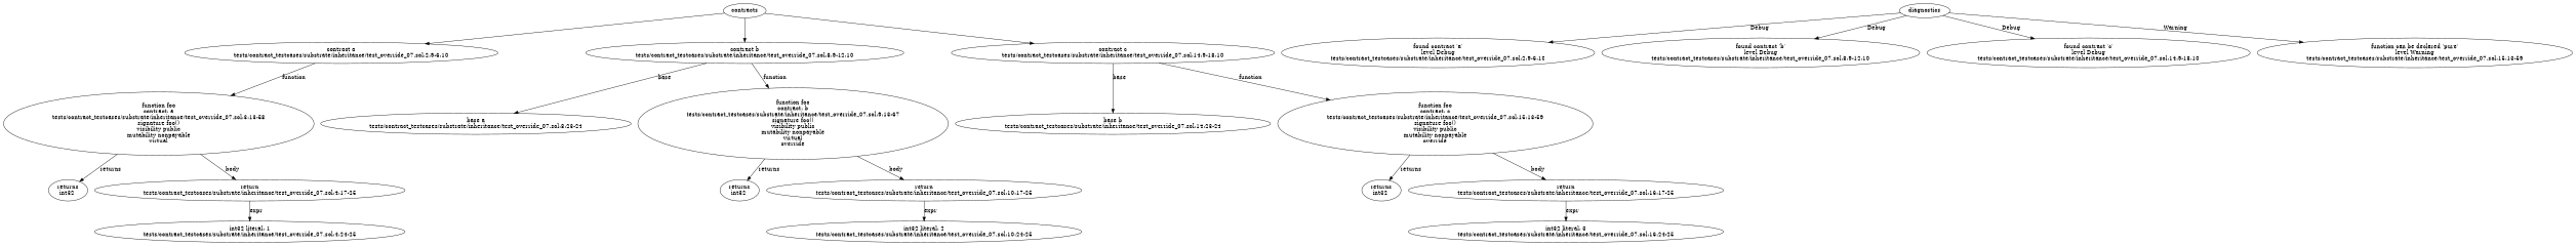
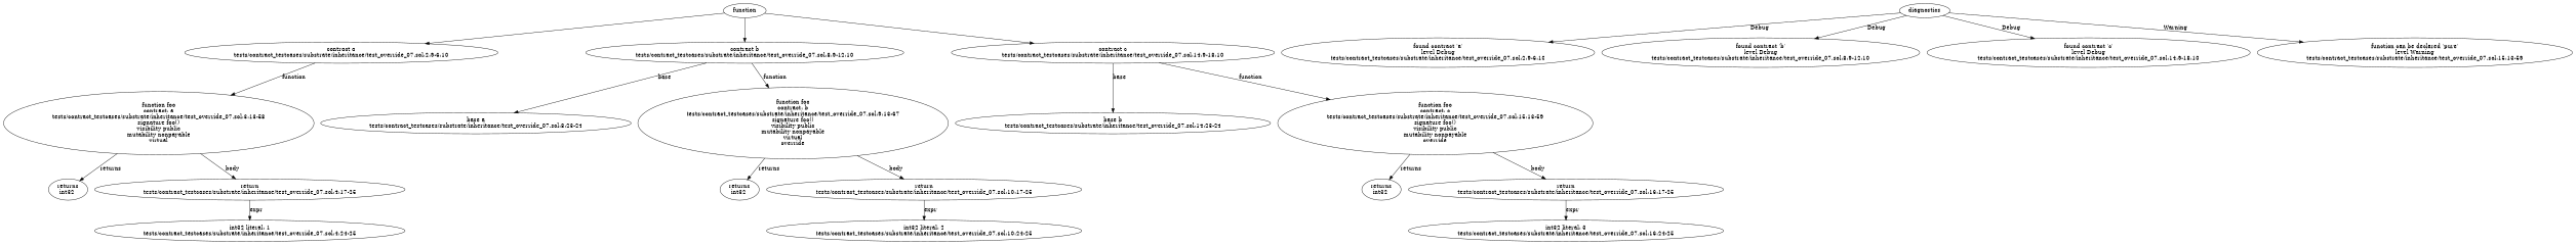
  strict digraph {
    n1 [label="contract a\ntests/contract_testcases/substrate/inheritance/test_override_07.sol:2:9-6:10"]
    n2 [label="function foo\ncontract: a\ntests/contract_testcases/substrate/inheritance/test_override_07.sol:3:13-58\nsignature foo()\nvisibility public\nmutability nonpayable\nvirtual"]
    n3 [label="returns\nint32 "]
    n4 [label="return\ntests/contract_testcases/substrate/inheritance/test_override_07.sol:4:17-25"]
    n5 [label="int32 literal: 1\ntests/contract_testcases/substrate/inheritance/test_override_07.sol:4:24-25"]
    n6 [label="contract b\ntests/contract_testcases/substrate/inheritance/test_override_07.sol:8:9-12:10"]
    n7 [label="base a\ntests/contract_testcases/substrate/inheritance/test_override_07.sol:8:23-24"]
    n8 [label="function foo\ncontract: b\ntests/contract_testcases/substrate/inheritance/test_override_07.sol:9:13-67\nsignature foo()\nvisibility public\nmutability nonpayable\nvirtual\noverride"]
    n9 [label="returns\nint32 "]
    n10 [label="return\ntests/contract_testcases/substrate/inheritance/test_override_07.sol:10:17-25"]
    n11 [label="int32 literal: 2\ntests/contract_testcases/substrate/inheritance/test_override_07.sol:10:24-25"]
    n12 [label="contract c\ntests/contract_testcases/substrate/inheritance/test_override_07.sol:14:9-18:10"]
    n13 [label="base b\ntests/contract_testcases/substrate/inheritance/test_override_07.sol:14:23-24"]
    n14 [label="function foo\ncontract: c\ntests/contract_testcases/substrate/inheritance/test_override_07.sol:15:13-59\nsignature foo()\nvisibility public\nmutability nonpayable\noverride"]
    n15 [label="returns\nint32 "]
    n16 [label="return\ntests/contract_testcases/substrate/inheritance/test_override_07.sol:16:17-25"]
    n17 [label="int32 literal: 3\ntests/contract_testcases/substrate/inheritance/test_override_07.sol:16:24-25"]
    n18 [label="found contract 'a'\nlevel Debug\ntests/contract_testcases/substrate/inheritance/test_override_07.sol:2:9-6:10"]
    n19 [label="found contract 'b'\nlevel Debug\ntests/contract_testcases/substrate/inheritance/test_override_07.sol:8:9-12:10"]
    n20 [label="found contract 'c'\nlevel Debug\ntests/contract_testcases/substrate/inheritance/test_override_07.sol:14:9-18:10"]
    n21 [label="function can be declared 'pure'\nlevel Warning\ntests/contract_testcases/substrate/inheritance/test_override_07.sol:15:13-59"]
-   contracts
+   contracts [label=function]
    diagnostics
    n1 -> n2 [label=function]
    n2 -> n3 [label=returns]
    n2 -> n4 [label=body]
    n4 -> n5 [label=expr]
    n6 -> n7 [label=base]
    n6 -> n8 [label=function]
    n8 -> n9 [label=returns]
    n8 -> n10 [label=body]
    n10 -> n11 [label=expr]
    n12 -> n13 [label=base]
    n12 -> n14 [label=function]
    n14 -> n15 [label=returns]
    n14 -> n16 [label=body]
    n16 -> n17 [label=expr]
    contracts -> n1
    contracts -> n6
    contracts -> n12
    diagnostics -> n18 [label=Debug]
    diagnostics -> n19 [label=Debug]
    diagnostics -> n20 [label=Debug]
    diagnostics -> n21 [label=Warning]
  }
